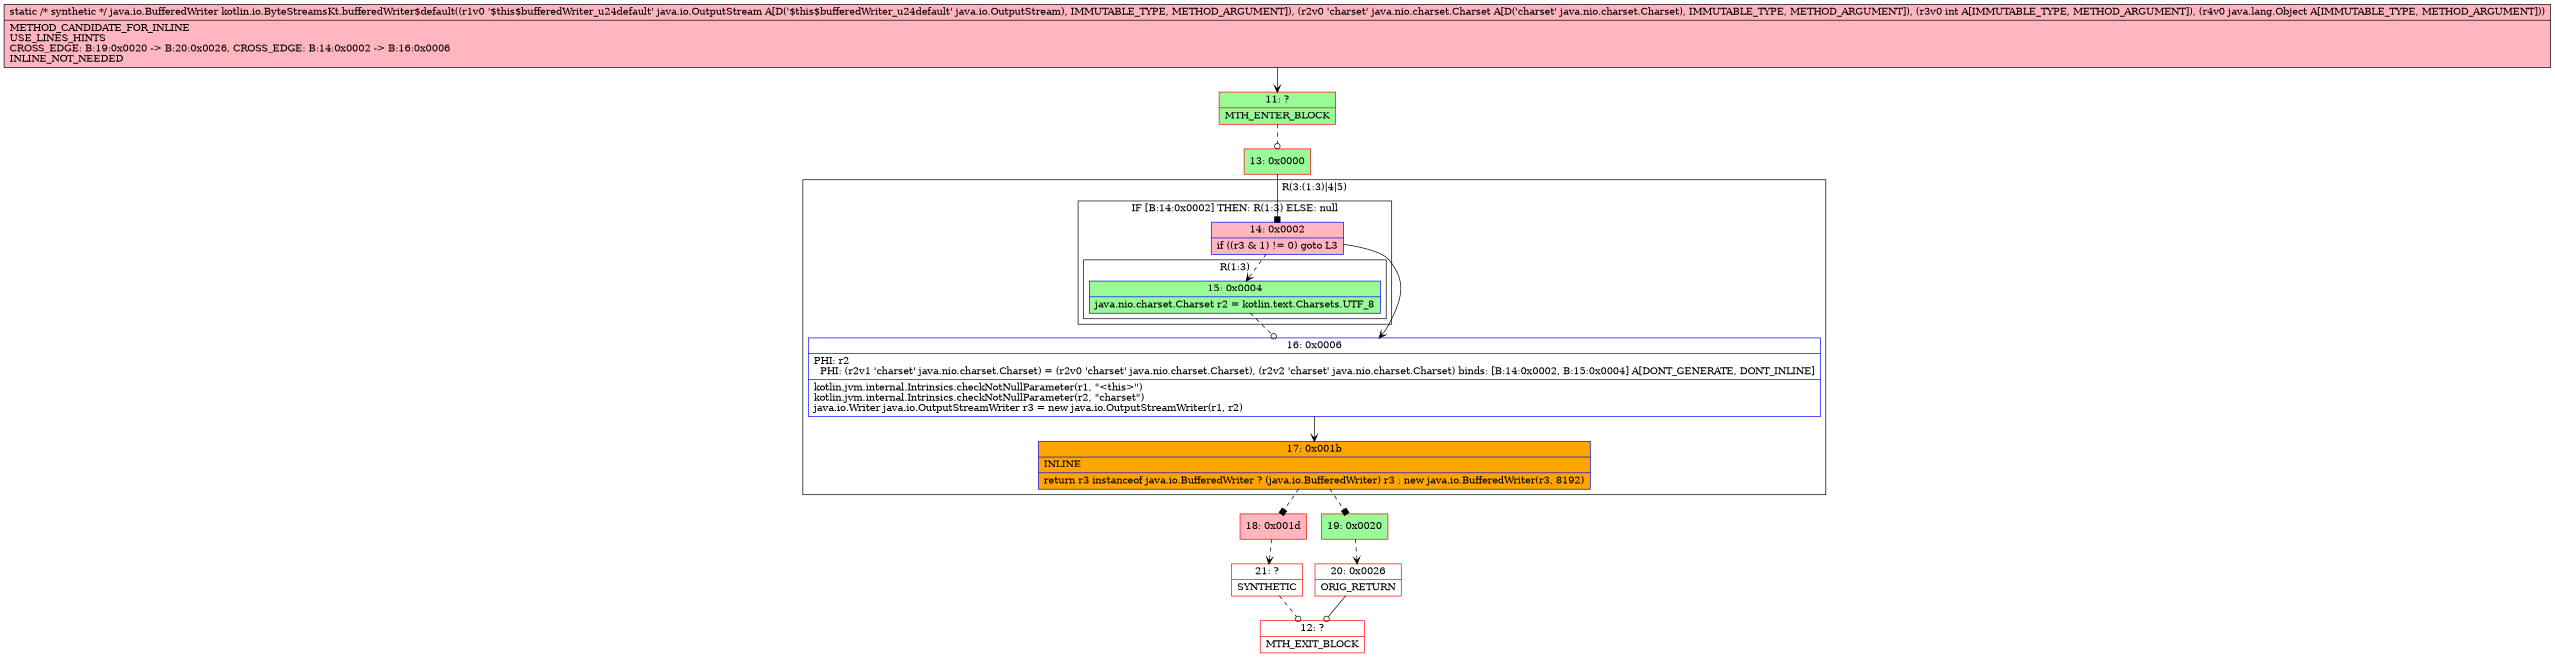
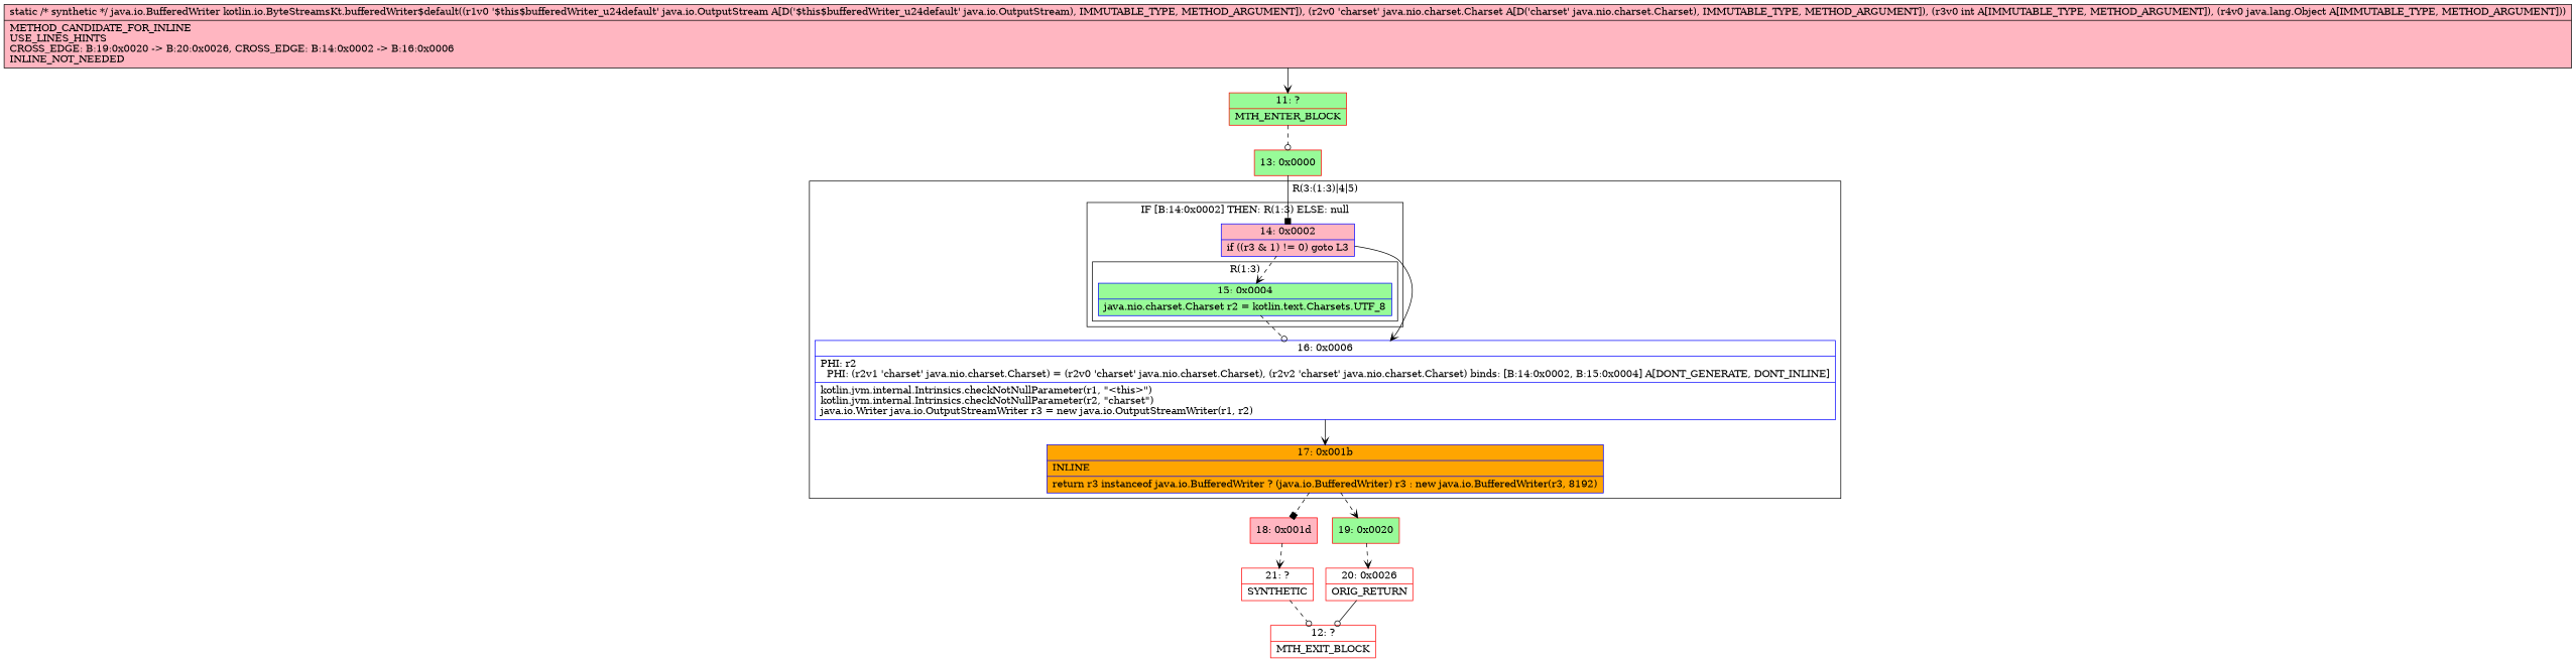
  digraph {
    node [color=red fillcolor=palegreen shape=record style=filled]
    edge [arrowhead=vee style=dashed]
    n1 [color=blue label="{15\:\ 0x0004|java.nio.charset.Charset r2 = kotlin.text.Charsets.UTF_8\l}"]
    n2 [color=blue fillcolor=lightpink label="{14\:\ 0x0002|if ((r3 & 1) != 0) goto L3\l}"]
    n3 [color=blue fillcolor=white label="{16\:\ 0x0006|PHI: r2 \l  PHI: (r2v1 'charset' java.nio.charset.Charset) = (r2v0 'charset' java.nio.charset.Charset), (r2v2 'charset' java.nio.charset.Charset) binds: [B:14:0x0002, B:15:0x0004] A[DONT_GENERATE, DONT_INLINE]\l|kotlin.jvm.internal.Intrinsics.checkNotNullParameter(r1, \"\<this\>\")\lkotlin.jvm.internal.Intrinsics.checkNotNullParameter(r2, \"charset\")\ljava.io.Writer java.io.OutputStreamWriter r3 = new java.io.OutputStreamWriter(r1, r2)\l}"]
    n4 [color=blue fillcolor=orange label="{17\:\ 0x001b|INLINE\l|return r3 instanceof java.io.BufferedWriter ? (java.io.BufferedWriter) r3 : new java.io.BufferedWriter(r3, 8192)\l}"]
    n5 [fillcolor=lightpink label="{18\:\ 0x001d}"]
    n6 [label="{19\:\ 0x0020}"]
    n7 [fillcolor=white label="{21\:\ ?|SYNTHETIC\l}"]
    n8 [fillcolor=white label="{20\:\ 0x0026|ORIG_RETURN\l}"]
    n9 [label="{11\:\ ?|MTH_ENTER_BLOCK\l}"]
    n10 [label="{13\:\ 0x0000}"]
    n11 [fillcolor=white label="{12\:\ ?|MTH_EXIT_BLOCK\l}"]
    n12 [fillcolor=lightpink label="{static \/* synthetic *\/ java.io.BufferedWriter kotlin.io.ByteStreamsKt.bufferedWriter$default((r1v0 '$this$bufferedWriter_u24default' java.io.OutputStream A[D('$this$bufferedWriter_u24default' java.io.OutputStream), IMMUTABLE_TYPE, METHOD_ARGUMENT]), (r2v0 'charset' java.nio.charset.Charset A[D('charset' java.nio.charset.Charset), IMMUTABLE_TYPE, METHOD_ARGUMENT]), (r3v0 int A[IMMUTABLE_TYPE, METHOD_ARGUMENT]), (r4v0 java.lang.Object A[IMMUTABLE_TYPE, METHOD_ARGUMENT]))  | METHOD_CANDIDATE_FOR_INLINE\lUSE_LINES_HINTS\lCROSS_EDGE: B:19:0x0020 \-\> B:20:0x0026, CROSS_EDGE: B:14:0x0002 \-\> B:16:0x0006\lINLINE_NOT_NEEDED\l}" color=""]
    subgraph cluster_1 {
      label="R(3:(1:3)|4|5)"
      n3
      n4
      subgraph cluster_2 {
        label="IF [B:14:0x0002] THEN: R(1:3) ELSE: null"
        n2
        subgraph cluster_3 {
          label="R(1:3)"
          n1
        }
      }
    }
    n1 -> n3 [arrowhead=odot]
    n2 -> n1
    n2 -> n3 [style=solid]
    n3 -> n4 [style=solid]
    n4 -> n5 [arrowhead=box]
-   n4 -> n6 [arrowhead=box]
+   n4 -> n6
    n5 -> n7
    n6 -> n8
    n7 -> n11 [arrowhead=odot]
    n8 -> n11 [arrowhead=odot style=solid]
    n9 -> n10 [arrowhead=odot]
    n10 -> n2 [arrowhead=box style=solid]
    n12 -> n9 [style=solid]
  }
